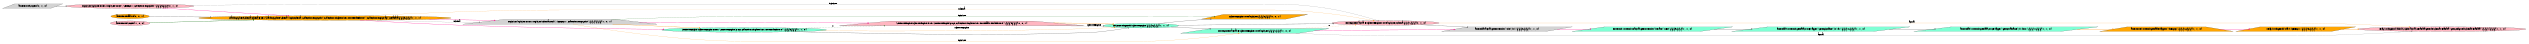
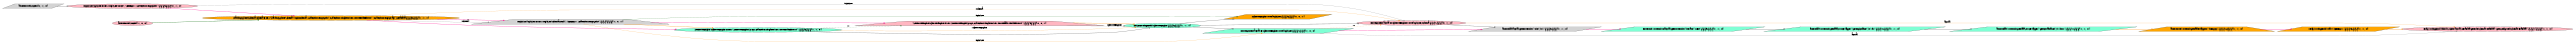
  digraph {
    rankdir=LR
    node [fillcolor=aquamarine shape=ellipse style=filled]
    edge [arrowhead=tee color=gray40 style=bold]
    n1 [fillcolor=lightpink label="RouteContext actual = sqlRouteEngine.route(logicSQL,schema)@@@7@@@['0', '1', '0']"]
    n2 [fillcolor=lightgrey label="assertThat(actual.getRouteUnits().size(),is(1))@@@8@@@['1', '1', '0']" shape=parallelogram]
    n3 [fillcolor=lightpink label="verify(routingHook).finishSuccess(actual,metaData.getRuleSchemaMetaData().getConfiguredSchemaMetaData())@@@14@@@['1', '1', '0']"]
    n4 [label="RouteUnit routeUnit = actual.getRouteUnits().iterator().next()@@@9@@@['1', '1', '0']" shape=parallelogram]
    n5 [fillcolor=lightgrey label="assertRouteSuccess['0', '1', '0']" shape=parallelogram]
    n6 [fillcolor=lightpink label="LogicSQL logicSQL = new LogicSQL(mock(),\"SELECT 1\",Collections.emptyList())@@@3@@@['0', '1', '0']"]
    n7 [fillcolor=orange label="ShardingSphereSchema schema = new ShardingSphereSchema(\"logic_schema\",Collections.emptyList(),Collections.singleton(new RouteRuleFixture()),Collections.emptyMap(),metaData)@@@3@@@['1', '1', '1']"]
    n8 [label="RouteContext actual = sqlRouteEngine.route(logicSQL)@@@7@@@['1', '0', '0']" shape=parallelogram]
    n9 [label="assertThat(routeUnit.getDataSourceMapper().getLogicName(),is(\"ds\"))@@@10@@@['1', '1', '0']" shape=parallelogram]
    n10 [fillcolor=lightpink label="assertRouteSuccess['1', '0', '0']"]
    n11 [label="SQLRouteEngine sqlRouteEngine = new SQLRouteEngine(props,Collections.singleton(new RouteRuleFixture()))@@@5@@@['1', '1', '0']"]
    n12 [fillcolor=lightgrey label="LogicSQL logicSQL = new LogicSQL(schema,mock(),\"SELECT 1\",Collections.emptyList())@@@4@@@['1', '0', '1']" shape=trapezium]
    n13 [fillcolor=orange label="assertTrue(routeUnit.getTableMappers().isEmpty())@@@12@@@['1', '1', '0']" shape=trapezium]
    n14 [fillcolor=orange label="verify(routingHook).start(\"SELECT 1\")@@@13@@@['1', '1', '0']" shape=parallelogram]
    n15 [label="setSPIRoutingHook(sqlRouteEngine)@@@6@@@['1', '1', '1']"]
    n16 [fillcolor=lightpink label="SQLRouteEngine sqlRouteEngine = new SQLRouteEngine(props,Collections.singleton(new RouteFailureRuleFixture()))@@@5@@@['0', '0', '1']" shape=trapezium]
    n17 [fillcolor=orange label="sqlRouteEngine.route(logicSQL)@@@8@@@['0', '0', '1']" shape=parallelogram]
    n18 [label="assertThat(routeUnit.getDataSourceMapper().getActualName(),is(\"ds_0\"))@@@11@@@['1', '1', '0']" shape=parallelogram]
-   n19 [fillcolor=orange label="assertRouteFailure['0', '0', '1']"]
    n1 -> n2
    n1 -> n3 [color=darkorange label=actual style=solid]
    n2 -> n4 [color=deeppink]
    n4 -> n9 [arrowhead=dot]
    n5 -> n6
    n6 -> n1 [label=logicSQL style=solid]
    n6 -> n7 [color=deeppink]
    n7 -> n1 [arrowhead=dot color=darkorange label=schema style=solid]
    n7 -> n11 [arrowhead=dot color=deeppink]
    n7 -> n12 [arrowhead=dot color=deeppink]
    n7 -> n12 [label=schema style=solid]
    n8 -> n1 [color=darkorange label=0 style=dashed]
    n8 -> n2 [arrowhead=dot color=deeppink]
    n8 -> n3 [label=actual style=solid]
    n9 -> n18
    n10 -> n7 [color=darkgreen]
    n11 -> n15
    n11 -> n15 [arrowhead=dot color=darkorange label=sqlRouteEngine style=solid]
    n11 -> n16 [color=darkgreen label=0 style=dashed]
    n12 -> n8 [arrowhead=dot color=darkorange label=logicSQL style=solid]
    n12 -> n11 [color=darkorange]
    n12 -> n16 [arrowhead=dot color=deeppink]
    n12 -> n17 [color=darkgreen label=logicSQL style=solid]
    n13 -> n14 [arrowhead=dot color=deeppink]
    n14 -> n3 [color=darkorange]
    n15 -> n1 [arrowhead=dot]
    n15 -> n8 [arrowhead=dot]
    n15 -> n17 [arrowhead=dot]
    n16 -> n15 [arrowhead=dot color=darkorange]
    n16 -> n15 [arrowhead=dot label=sqlRouteEngine style=solid]
    n18 -> n13 [arrowhead=dot color=darkorange]
-   n19 -> n7
  }
